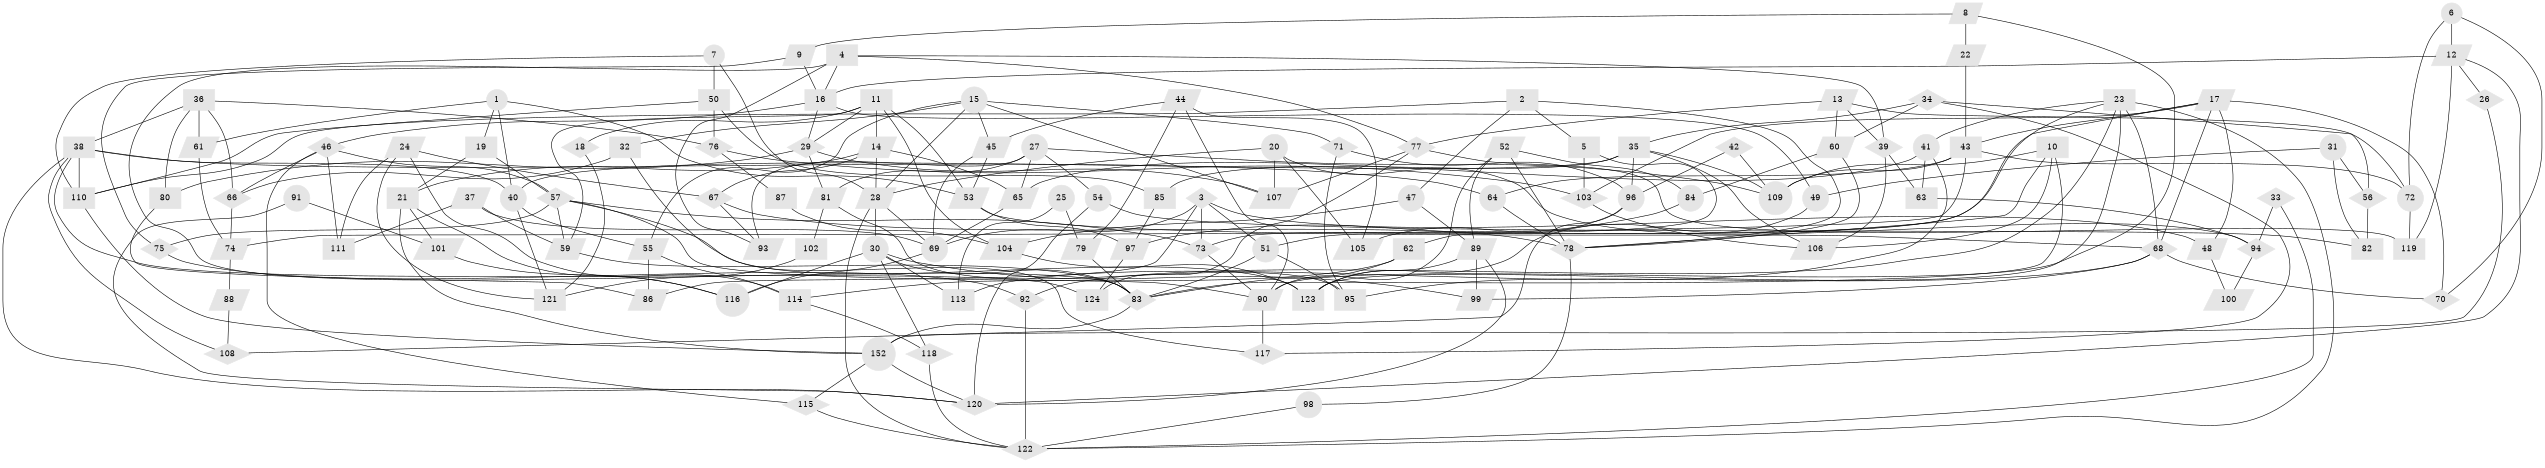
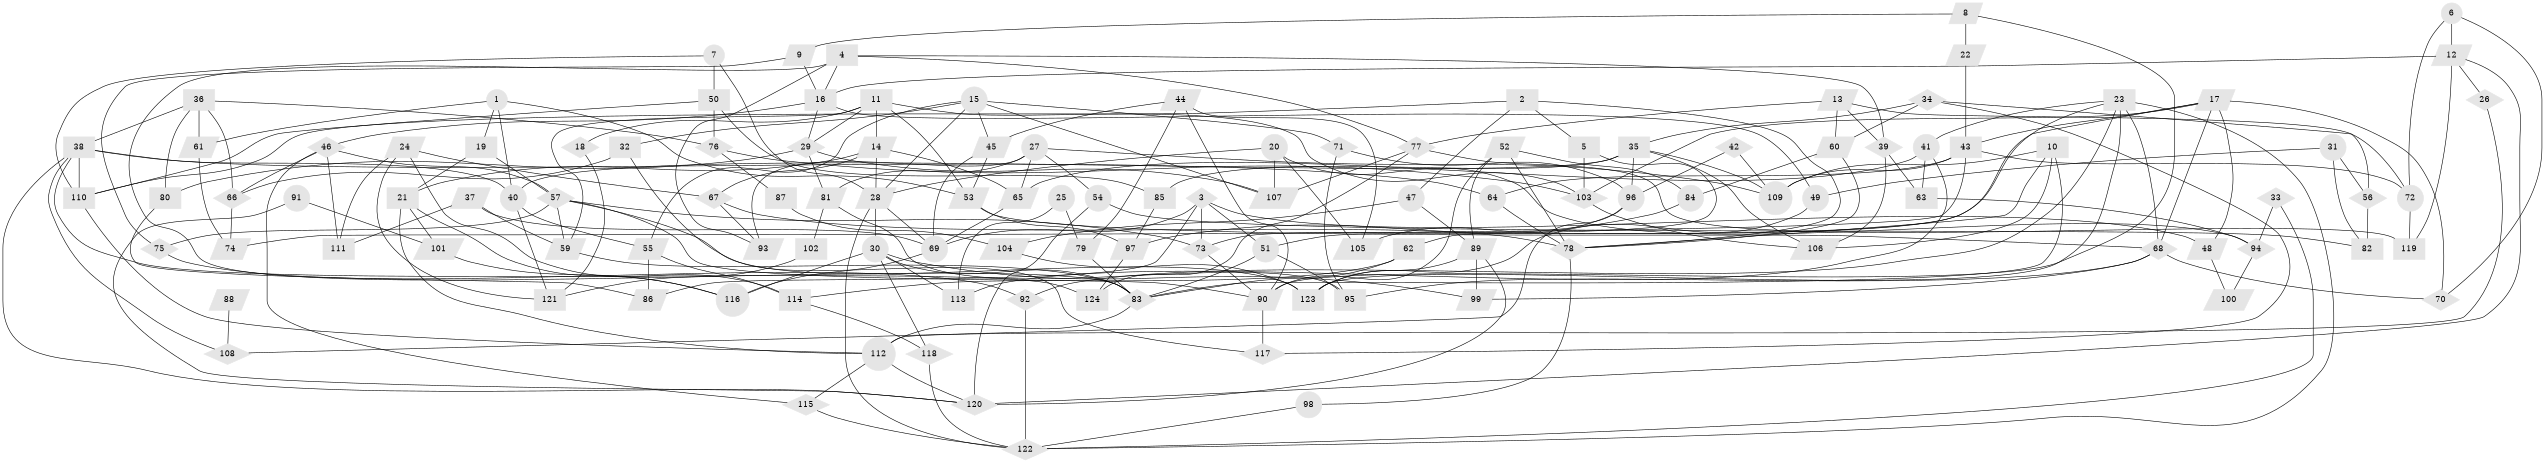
  graph {
    node [color=gray90 shape=parallelogram style=filled]
    1 [shape=circle]
    19 [shape=box]
    40 [shape=circle]
    53
    61
    21 [shape=box]
    57 [shape=diamond]
    55
    121 [shape=box]
    68 [shape=diamond]
    97
    74
    2 [shape=box]
    5 [shape=box]
    47 [shape=circle]
    78 [shape=diamond]
    110 [shape=box]
    62 [shape=box]
    103 [shape=diamond]
    89
    104
    98 [shape=circle]
-   112 [shape=circle label=152]
+   112 [shape=circle]
    3 [shape=diamond]
    48
    51 [shape=circle]
    69 [shape=circle]
    73 [shape=diamond]
    86
    100
    83 [shape=diamond]
    95 [shape=box]
    116 [shape=circle]
    90
    4 [shape=box]
    16 [shape=box]
    39 [shape=diamond]
    77 [shape=diamond]
    93
    29 [shape=diamond]
    46 [shape=diamond]
    49 [shape=circle]
    106
    63 [shape=box]
    119 [shape=box]
    107
    124 [shape=box]
    114 [shape=box]
    6 [shape=circle]
    12
    70 [shape=diamond]
    72 [shape=circle]
    26 [shape=diamond]
    120 [shape=diamond]
    7 [shape=circle]
    28
    50 [shape=box]
    122 [shape=diamond]
    30 [shape=circle]
    85 [shape=box]
    76 [shape=diamond]
    8
    9
    22
    75 [shape=diamond]
    43 [shape=box]
    117 [shape=diamond]
    92 [shape=diamond]
    10 [shape=box]
    109 [shape=circle]
    11 [shape=box]
    14
    18 [shape=diamond]
    59
    65
    67 [shape=diamond]
    81
    80 [shape=box]
    13
    60
    84 [shape=circle]
    101
    15 [shape=circle]
    32 [shape=box]
    45
    71 [shape=diamond]
    66 [shape=diamond]
    96 [shape=circle]
    111 [shape=box]
    115 [shape=diamond]
    123 [shape=box]
    17
    64 [shape=circle]
    99
    20 [shape=circle]
    94 [shape=diamond]
    105
    23 [shape=box]
    41 [shape=circle]
    113 [shape=box]
    24
    25 [shape=circle]
    79
    27 [shape=circle]
    54 [shape=circle]
    82 [shape=box]
    102 [shape=box]
    118 [shape=diamond]
    31 [shape=circle]
    56 [shape=diamond]
    33 [shape=diamond]
    34 [shape=diamond]
    35 [shape=box]
    108 [shape=diamond]
    36 [shape=box]
    38 [shape=box]
    87 [shape=box]
    37
    42 [shape=diamond]
    88
    44
    52
    91 [shape=circle]
    1 -- 19
    1 -- 40
    1 -- 53
    1 -- 61
    19 -- 21
    19 -- 57
    40 -- 55
    40 -- 121
    53 -- 68
    53 -- 97
    61 -- 74
    21 -- 112
    21 -- 116
    21 -- 101
    57 -- 73
    57 -- 90
    57 -- 75
    57 -- 59
    57 -- 123
    55 -- 86
    55 -- 114
    68 -- 95
    68 -- 70
    68 -- 99
    97 -- 124
-   74 -- 88
    2 -- 5
    2 -- 47
    2 -- 78
    2 -- 110
    5 -- 62
    5 -- 103
    47 -- 89
    47 -- 104
    78 -- 98
    110 -- 112
    62 -- 83
    62 -- 114
    103 -- 106
    89 -- 120
    89 -- 123
    89 -- 99
    104 -- 123
    98 -- 122
    112 -- 120
    112 -- 115
    3 -- 48
    3 -- 51
    3 -- 69
    3 -- 73
    3 -- 86
    48 -- 100
    51 -- 83
    51 -- 95
    69 -- 116
    73 -- 90
    83 -- 112
    90 -- 117
    4 -- 83
    4 -- 16
    4 -- 39
    4 -- 77
    4 -- 93
    16 -- 29
    16 -- 46
    16 -- 49
    39 -- 106
    39 -- 63
    77 -- 119
    77 -- 107
    77 -- 124
    29 -- 107
    29 -- 81
    29 -- 80
    46 -- 57
    46 -- 66
    46 -- 111
    46 -- 115
    49 -- 123
    63 -- 94
    114 -- 118
    6 -- 12
    6 -- 70
    6 -- 72
    12 -- 16
    12 -- 119
    12 -- 26
    12 -- 120
    72 -- 119
    26 -- 112
    7 -- 110
    7 -- 28
    7 -- 50
    28 -- 69
    28 -- 122
    28 -- 30
    50 -- 110
    50 -- 85
    50 -- 76
    30 -- 83
    30 -- 116
    30 -- 99
    30 -- 113
    30 -- 118
    85 -- 97
    76 -- 103
    76 -- 87
    8 -- 90
    8 -- 9
    8 -- 22
    9 -- 16
    9 -- 75
    22 -- 43
    75 -- 92
    43 -- 74
    43 -- 72
    43 -- 109
    43 -- 64
    92 -- 122
    10 -- 78
    10 -- 83
    10 -- 106
    10 -- 109
    11 -- 53
-   11 -- 104
+   11 -- 103
    11 -- 29
    11 -- 14
    11 -- 18
    11 -- 59
    14 -- 21
    14 -- 28
    14 -- 65
    14 -- 67
    18 -- 121
    59 -- 83
    65 -- 69
    67 -- 78
    67 -- 93
    81 -- 95
    81 -- 102
    80 -- 86
    13 -- 39
    13 -- 77
    13 -- 72
    13 -- 60
    60 -- 78
    60 -- 84
    84 -- 97
    101 -- 116
    15 -- 55
    15 -- 107
    15 -- 28
    15 -- 32
    15 -- 45
    15 -- 71
    32 -- 117
    32 -- 66
    45 -- 53
    45 -- 69
    71 -- 95
    71 -- 96
    66 -- 74
    96 -- 105
    96 -- 108
    115 -- 122
    17 -- 68
    17 -- 103
    17 -- 48
    17 -- 73
    17 -- 70
    17 -- 43
    64 -- 78
    20 -- 107
    20 -- 28
    20 -- 94
    20 -- 105
    94 -- 100
    23 -- 68
    23 -- 51
    23 -- 122
    23 -- 92
    23 -- 123
    23 -- 41
    41 -- 63
    41 -- 65
    41 -- 113
    24 -- 121
    24 -- 114
    24 -- 67
    24 -- 111
    25 -- 113
    25 -- 79
    79 -- 83
    27 -- 93
    27 -- 109
    27 -- 65
    27 -- 81
    27 -- 54
    54 -- 120
    54 -- 82
    102 -- 121
    118 -- 122
    31 -- 49
    31 -- 82
    31 -- 56
    56 -- 82
    33 -- 122
    33 -- 94
    34 -- 117
    34 -- 60
    34 -- 56
    34 -- 35
    35 -- 40
    35 -- 106
    35 -- 85
    35 -- 109
    35 -- 96
    36 -- 61
    36 -- 76
    36 -- 80
    36 -- 66
    36 -- 38
    38 -- 40
    38 -- 110
    38 -- 124
    38 -- 120
    38 -- 64
    38 -- 108
    87 -- 104
    37 -- 69
    37 -- 59
    37 -- 111
    42 -- 109
    42 -- 96
    88 -- 108
    44 -- 90
    44 -- 45
    44 -- 105
    44 -- 79
    52 -- 78
    52 -- 89
    52 -- 90
    52 -- 84
    91 -- 120
    91 -- 101
  }
